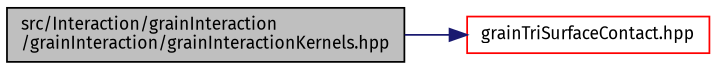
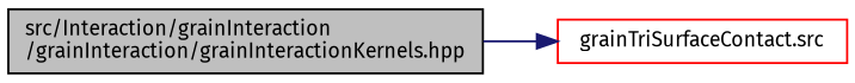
  digraph {
    rankdir=LR
    fontname="Fira Sans"
    node [fontname="Fira Sans" fontsize=10 shape=record style=filled]
    n1 [color=black fillcolor=grey75 fontcolor=black height=0.2 label="src/Interaction/grainInteraction\l/grainInteraction/grainInteractionKernels.hpp" width=0.4]
-   n2 [color=red fillcolor=white height=0.2 label="grainTriSurfaceContact.hpp" width=0.4]
+   n2 [color=red fillcolor=white height=0.2 label="grainTriSurfaceContact.src" width=0.4]
    n1 -> n2 [color=midnightblue fontname="Fira Sans" fontsize=10 labelfontname=Helvetica labelfontsize=10 style=solid]
  }
